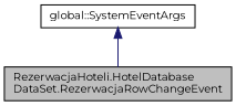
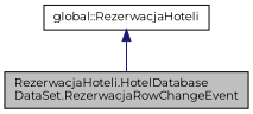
  digraph {
    fontname=Montserrat
    node [color=black fontname=Montserrat fontsize=10 shape=record style=filled]
    n1 [fillcolor=grey75 fontcolor=black height=0.2 label="RezerwacjaHoteli.HotelDatabase\lDataSet.RezerwacjaRowChangeEvent" width=0.4]
-   n2 [fillcolor=white height=0.2 label="global::SystemEventArgs" width=0.4]
+   n2 [fillcolor=white height=0.2 label="global::RezerwacjaHoteli" width=0.4]
    n2 -> n1 [color=midnightblue dir=back fontname=Montserrat fontsize=10 labelfontname=Helvetica labelfontsize=10 style=solid]
  }
